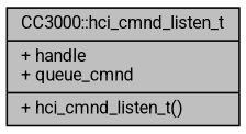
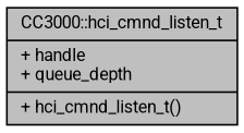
  digraph {
    fontname=Roboto
-   n1 [color=black fillcolor=grey75 fontcolor=black fontname=Roboto fontsize=10 height=0.2 label="{CC3000::hci_cmnd_listen_t\n|+ handle\l+ queue_cmnd\l|+ hci_cmnd_listen_t()\l}" shape=record style=filled width=0.4]
+   n1 [color=black fillcolor=grey75 fontcolor=black fontname=Roboto fontsize=10 height=0.2 label="{CC3000::hci_cmnd_listen_t\n|+ handle\l+ queue_depth\l|+ hci_cmnd_listen_t()\l}" shape=record style=filled width=0.4]
  }
